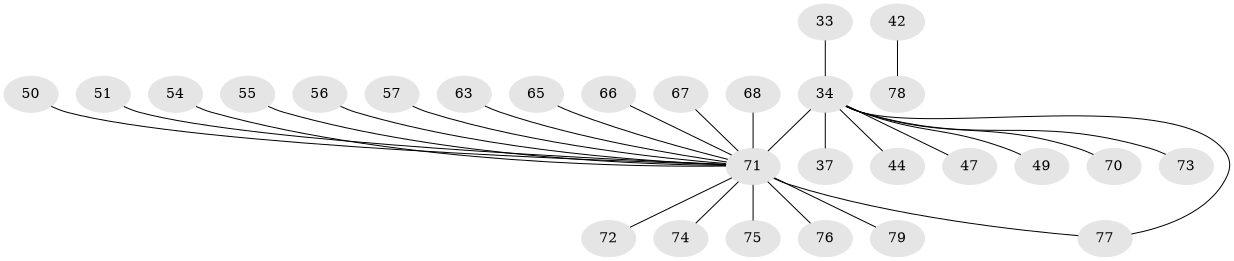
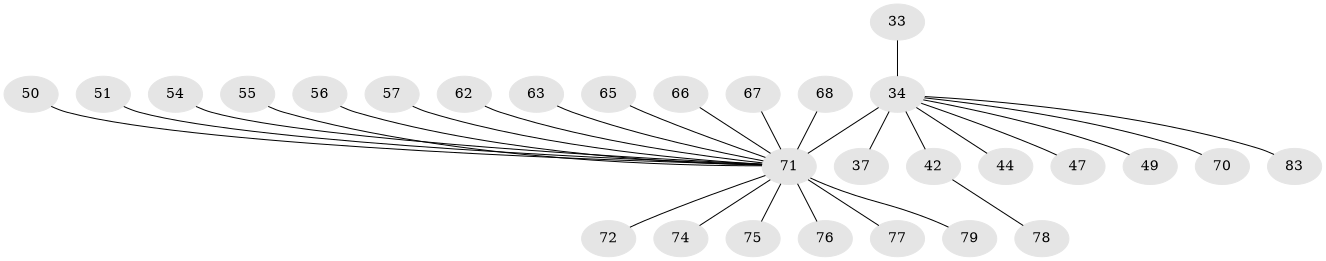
  graph {
    node [color=gray90 style=filled]
    34 [super="+25+5"]
    37
    42 [super="+21"]
    44
    47 [super="+7"]
    49
    70 [super="+31"]
    71 [super="+35+53+19+59+64+20+22+26+27+30+36+38+39+45"]
-   73
+   73 [label=83]
    33
    78
    72
    74
    75
    76
    77
    79 [super="+23"]
    50
    51
    54
    55
    56 [super="+48"]
    57
+   62
    63
    65
    66
    67
    68
    34 -- 37
-   34 -- 77
+   34 -- 42
    34 -- 44
    34 -- 47
    34 -- 49
    34 -- 70
    34 -- 71 [weight=17]
    34 -- 73
    42 -- 78
    71 -- 72
    71 -- 74 [weight=2]
    71 -- 75 [weight=2]
    71 -- 76
    71 -- 77
    71 -- 79 [weight=2]
    33 -- 34 [weight=2]
    50 -- 71
    51 -- 71
    54 -- 71
    55 -- 71
    56 -- 71 [weight=3]
    57 -- 71
+   62 -- 71
    63 -- 71
    65 -- 71
    66 -- 71
    67 -- 71
    68 -- 71
  }
